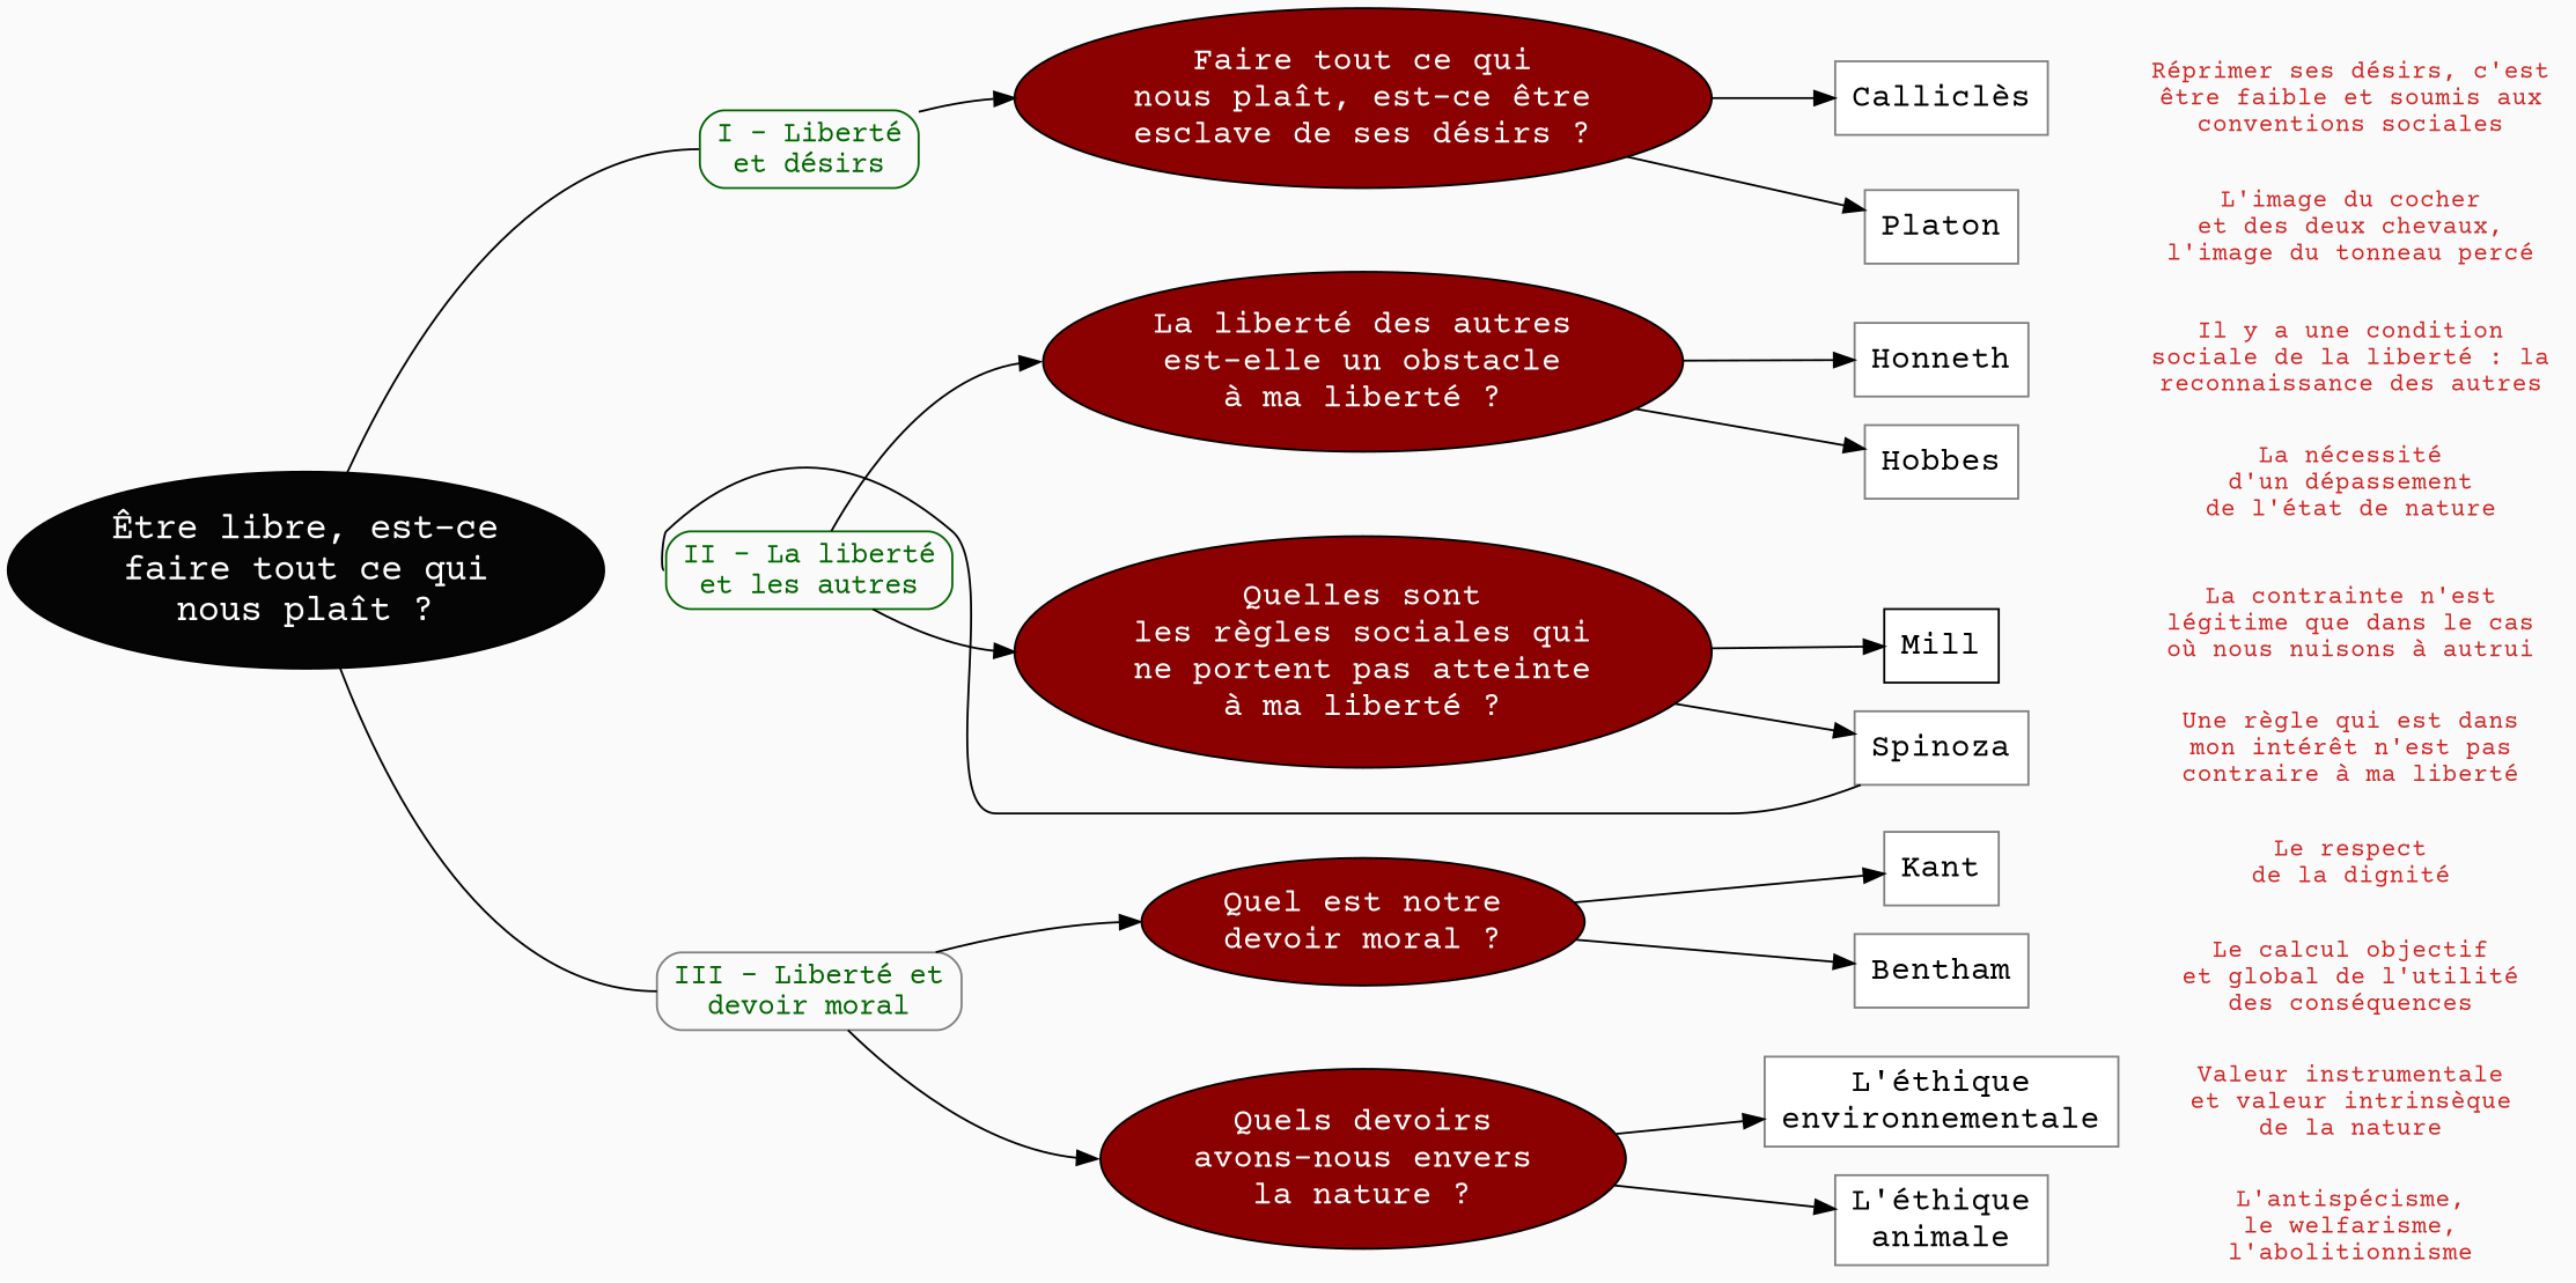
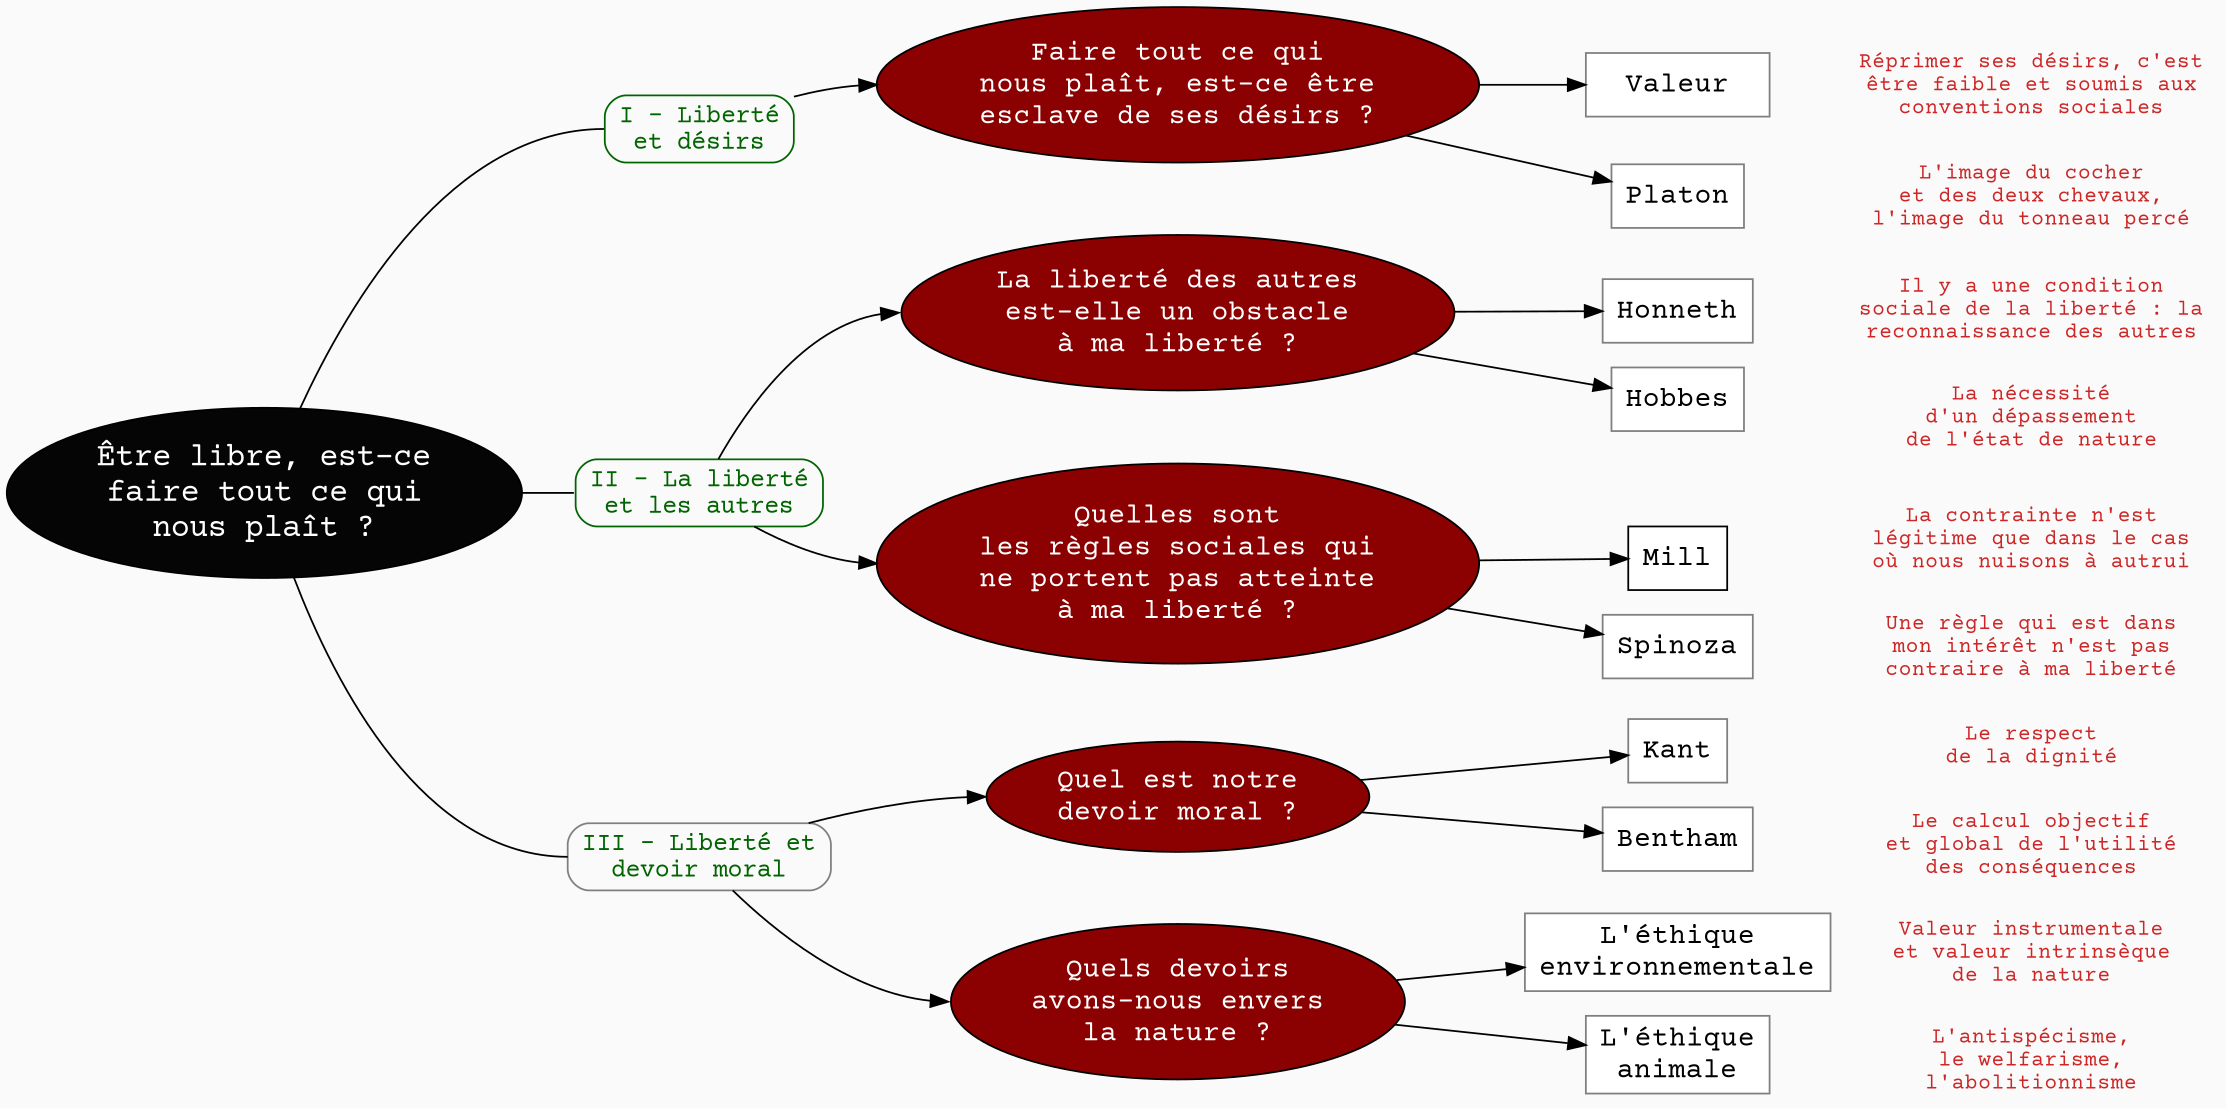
  digraph {
    bgcolor=grey98
    fontname="Courier Prime"
    nodesep=0.2
    rankdir=LR
    ranksep=0.1
    splines=true
    style=filled
    node [color=grey50 fillcolor=grey98 fontcolor=black fontname="Courier Prime" fontsize=16 shape=box style=filled]
    edge [fontname="Courier Prime" minlen=3 style=invis]
    n1 [color=darkgreen fontcolor=darkgreen fontsize=14 label="I – Liberté\net désirs" shape=rect style="filled, rounded"]
    n2 [color=darkgreen fontcolor=darkgreen fontsize=14 label="II – La liberté\net les autres" shape=rect style="filled, rounded"]
    n3 [fontcolor=darkgreen fontsize=14 label="III – Liberté et\ndevoir moral" shape=rect style="filled, rounded"]
    n4 [color=black fillcolor=red4 fontcolor=white label="Faire tout ce qui\nnous plaît, est-ce être\nesclave de ses désirs ?" shape=oval]
    n5 [color=black fillcolor=red4 fontcolor=white label="La liberté des autres\nest-elle un obstacle\nà ma liberté ?" shape=oval]
    n6 [color=black fillcolor=red4 fontcolor=white label="Quelles sont\nles règles sociales qui\nne portent pas atteinte\nà ma liberté ?" shape=oval]
    n7 [color=black fillcolor=red4 fontcolor=white label="Quel est notre\ndevoir moral ?" shape=oval]
    n8 [color=black fillcolor=red4 fontcolor=white label="Quels devoirs\navons-nous envers\nla nature ?" shape=oval]
    n9 [fillcolor=white label=Platon]
    n10 [fillcolor=white label=Hobbes]
    n11 [fillcolor=white label=Honneth]
    n12 [fillcolor=white label=Spinoza]
    n13 [color=black fillcolor=white label=Mill]
    n14 [fillcolor=white label=Bentham]
    n15 [fillcolor=white label=Kant]
    n16 [fillcolor=white label="L'éthique\nanimale"]
-   n17 [fillcolor=white label="Calliclès"]
+   n17 [fillcolor=white label=Valeur]
    n18 [fillcolor=white label="L'éthique\nenvironnementale"]
    n19 [fontcolor=firebrick3 fontsize=12 label="L'image du cocher\net des deux chevaux,\nl'image du tonneau percé" shape=plaintext style="filled,rounded"]
    n20 [fontcolor=firebrick3 fontsize=12 label="La nécessité\nd'un dépassement\nde l'état de nature" shape=plaintext style="filled,rounded"]
    n21 [fontcolor=firebrick3 fontsize=12 label="Il y a une condition\nsociale de la liberté : la\nreconnaissance des autres" shape=plaintext style="filled,rounded"]
    n22 [fontcolor=firebrick3 fontsize=12 label="Une règle qui est dans\nmon intérêt n'est pas\ncontraire à ma liberté" shape=plaintext style="filled,rounded"]
    n23 [fontcolor=firebrick3 fontsize=12 label="La contrainte n'est\nlégitime que dans le cas\noù nous nuisons à autrui" shape=plaintext style="filled,rounded"]
    n24 [fontcolor=firebrick3 fontsize=12 label="Le calcul objectif\net global de l'utilité\ndes conséquences" shape=plaintext style="filled,rounded"]
    n25 [fontcolor=firebrick3 fontsize=12 label="Le respect\nde la dignité" shape=plaintext style="filled,rounded"]
    n26 [fontcolor=firebrick3 fontsize=12 label="L'antispécisme,\nle welfarisme,\nl'abolitionnisme" shape=plaintext style="filled,rounded"]
    n27 [fillcolor=grey2 fontcolor=white fontsize=18 label="Être libre, est-ce\nfaire tout ce qui\nnous plaît ?" color="" shape=""]
    n28 [fontcolor=firebrick3 fontsize=12 label="Réprimer ses désirs, c'est\nêtre faible et soumis aux\nconventions sociales" shape=plaintext style="filled,rounded"]
    n29 [fontcolor=firebrick3 fontsize=12 label="Valeur instrumentale\net valeur intrinsèque\nde la nature" shape=plaintext style="filled,rounded"]
    subgraph sub_1 {
      rank=same
      n1
      n2
      n3
    }
    subgraph sub_2 {
      rank=same
      n4
      n5
      n6
      n7
      n8
    }
    subgraph sub_3 {
      rank=same
      n9
      n10
    }
    subgraph sub_4 {
      rank=same
      n11
      n12
    }
    subgraph sub_5 {
      rank=same
      n13
      n14
    }
    subgraph sub_6 {
      rank=same
      n15
      n16
    }
    n1 -> n2 [minlen=12]
    n1 -> n4 [headport=w style=""]
    n2 -> n3 [minlen=12]
    n2 -> n5 [headport=w style=""]
    n2 -> n6 [headport=w style=""]
    n3 -> n7 [headport=w style=""]
    n3 -> n8 [headport=w style=""]
    n4 -> n5
    n4 -> n9 [style=""]
    n4 -> n17 [style=""]
    n5 -> n6
    n5 -> n10 [style=""]
    n5 -> n11 [style=""]
    n6 -> n7
    n6 -> n12 [style=""]
    n6 -> n13 [style=""]
    n7 -> n8
    n7 -> n14 [style=""]
    n7 -> n15 [style=""]
    n8 -> n16 [style=""]
    n8 -> n18 [style=""]
    n9 -> n10
    n9 -> n19 [minlen=1]
    n10 -> n20 [minlen=1]
    n11 -> n12
    n11 -> n21 [minlen=1]
    n12 -> n22 [minlen=1]
    n13 -> n14 [minlen=4]
    n13 -> n23 [minlen=1]
    n14 -> n24 [minlen=1]
    n15 -> n16
    n15 -> n25 [minlen=1]
    n16 -> n26 [minlen=1]
    n17 -> n28 [minlen=1]
    n18 -> n29 [minlen=1]
    n27 -> n1 [arrowhead=none headport=w style=""]
-   n12 -> n2 [arrowhead=none headport=w style=""]
+   n27 -> n2 [arrowhead=none headport=w style=""]
    n27 -> n3 [arrowhead=none headport=w style=""]
  }
